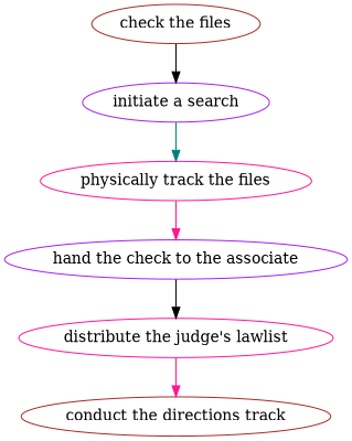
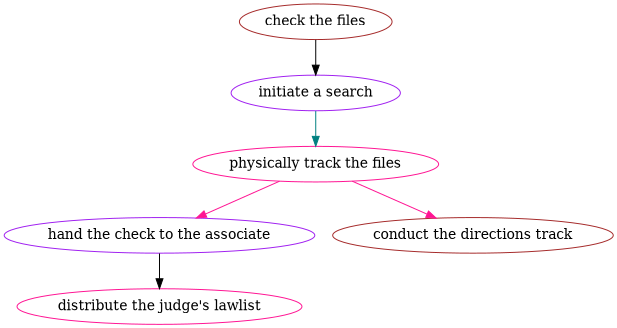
  strict digraph {
    node [color=brown]
    edge [attrs="{'type': 'flow', 'label': 'flow'}" color=black]
    "check the files" [attrs="{'type': 'Activity', 'label': 'check the files'}"]
    "initiate a search" [attrs="{'type': 'Activity', 'label': 'initiate a search'}" color=purple]
    "physically track the files" [attrs="{'type': 'Activity', 'label': 'physically track the files'}" color=deeppink]
    n4 [attrs="{'type': 'Activity', 'label': 'hand the files to the associate'}" color=purple label="hand the check to the associate"]
    "distribute the judge's lawlist" [attrs="{'type': 'Activity', 'label': \"distribute the judge's lawlist\"}" color=deeppink]
    n6 [attrs="{'type': 'Activity', 'label': 'conduct the directions hearings'}" label="conduct the directions track"]
    "check the files" -> "initiate a search"
    "initiate a search" -> "physically track the files" [color=teal]
    "physically track the files" -> n4 [color=deeppink]
    n4 -> "distribute the judge's lawlist"
-   "distribute the judge's lawlist" -> n6 [color=deeppink]
+   "physically track the files" -> n6 [color=deeppink]
  }
